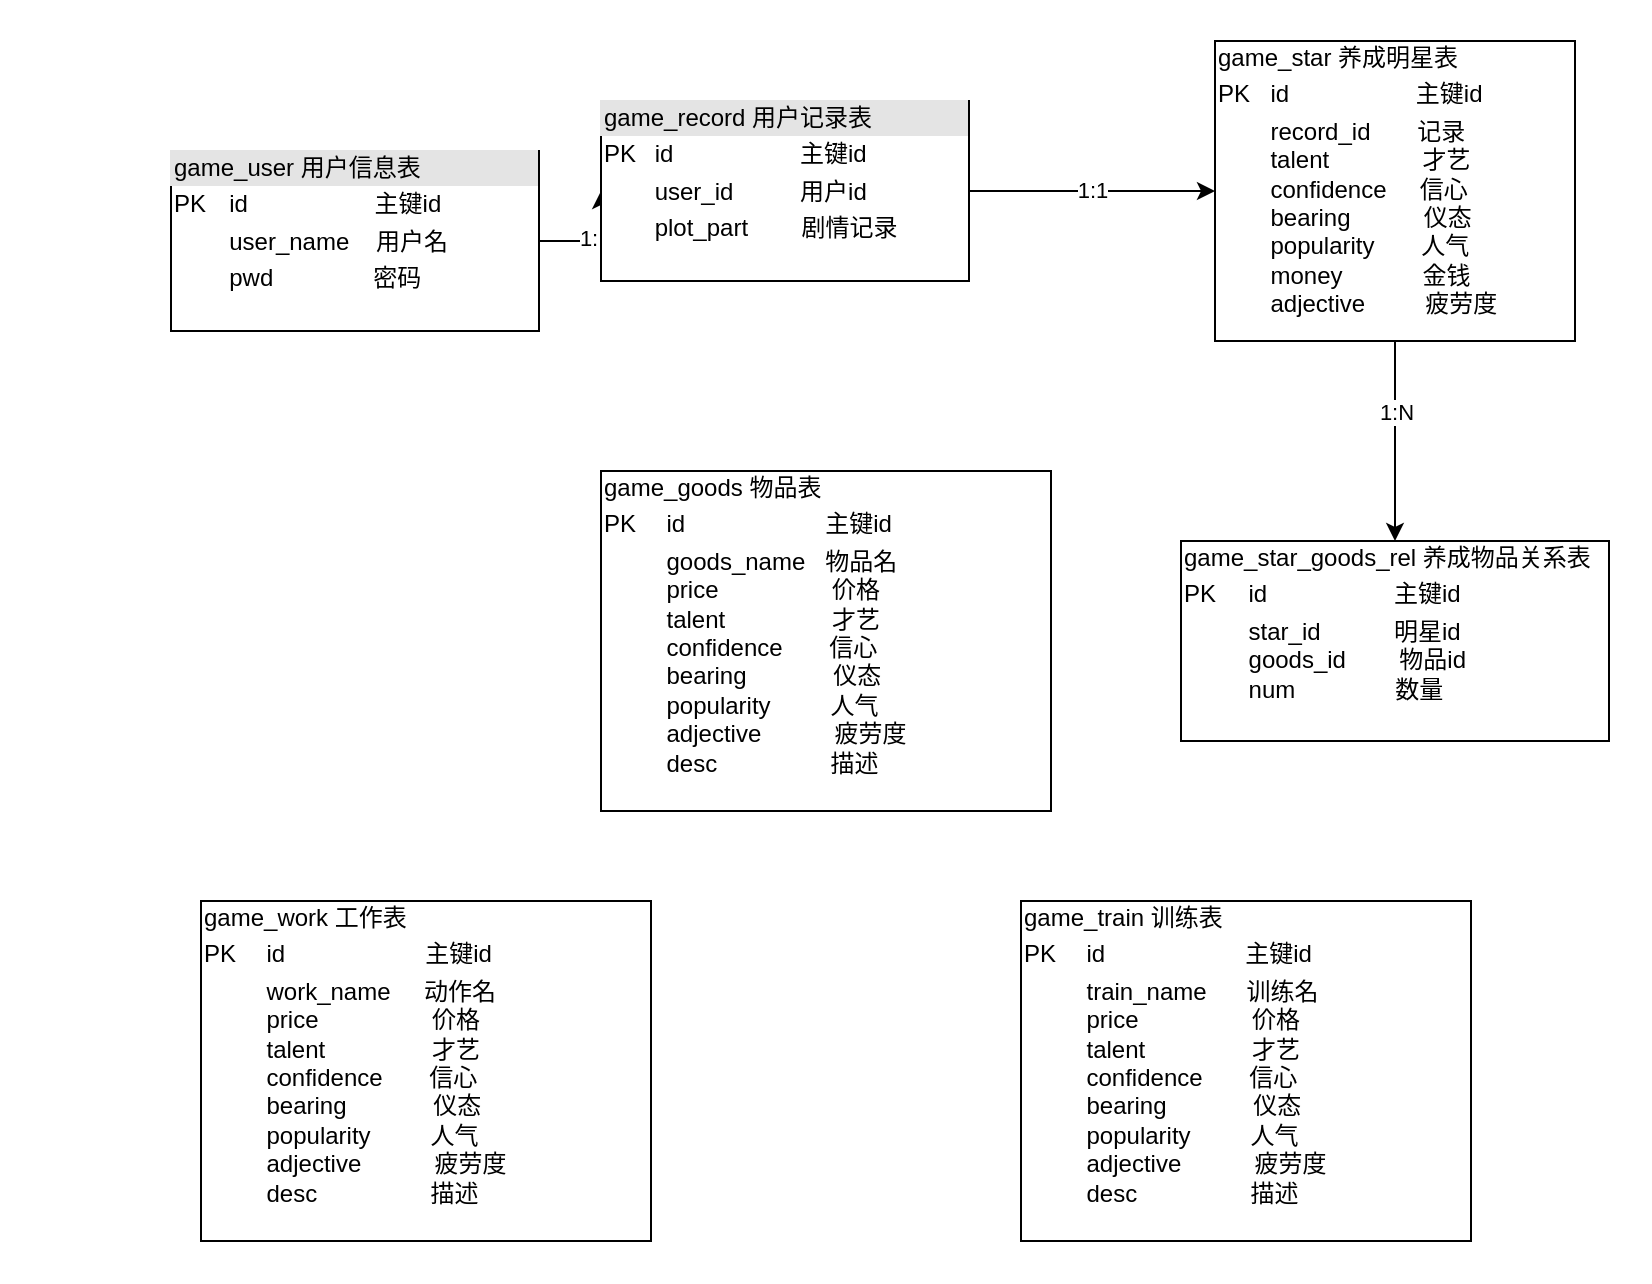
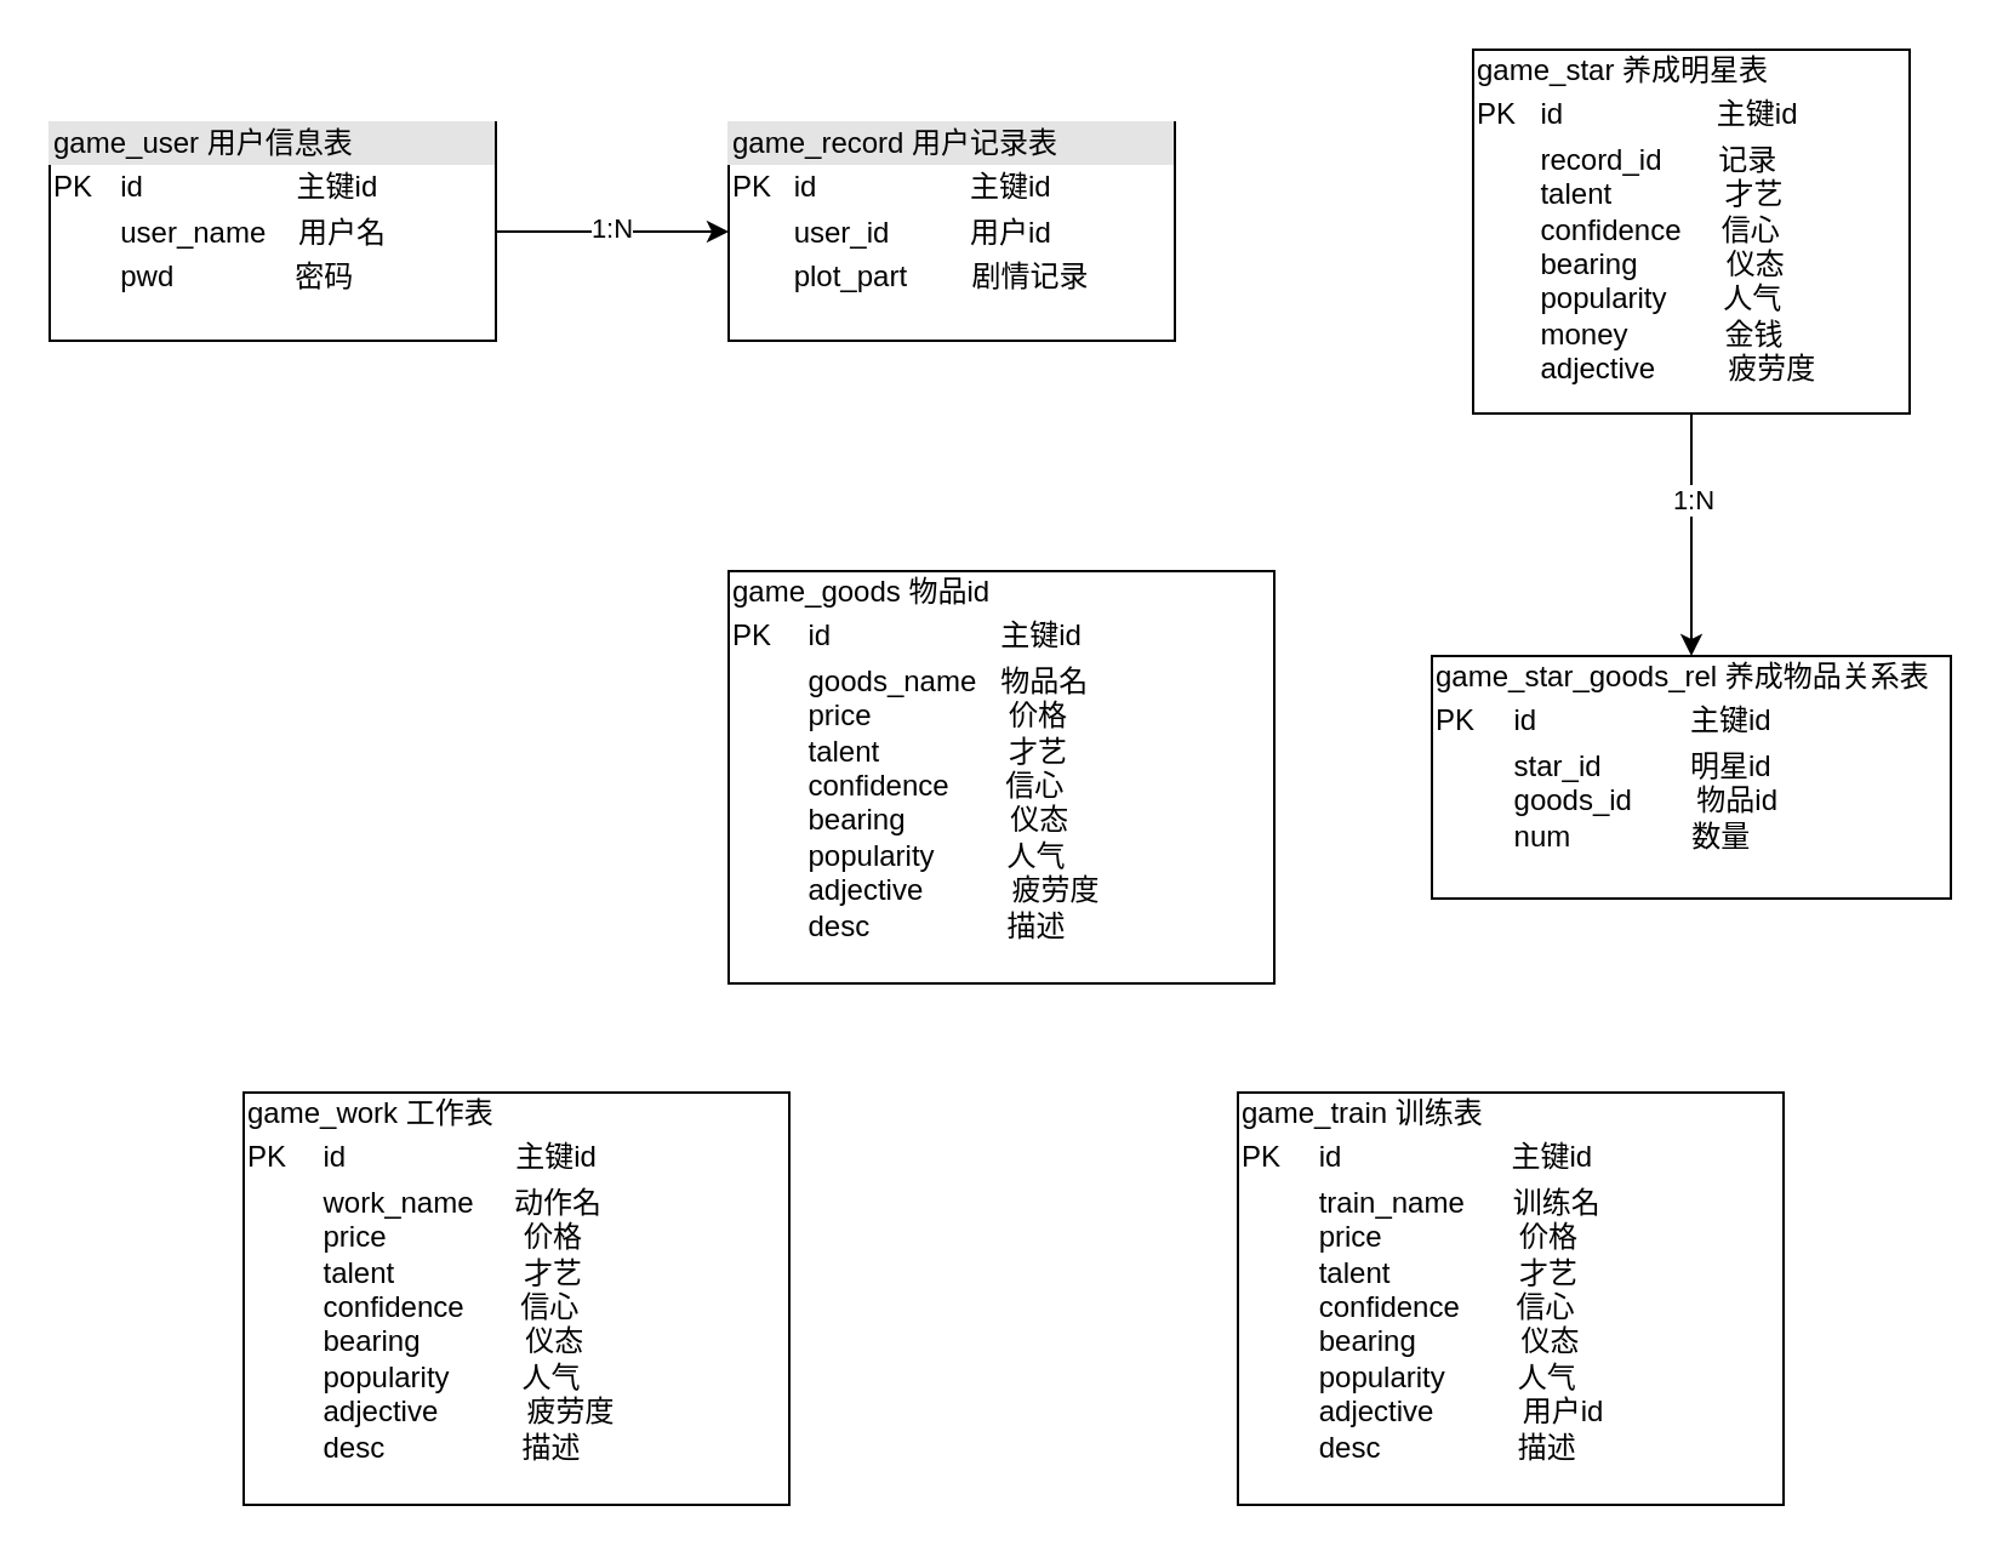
  <mxCell id="0" />
  <mxCell id="1" parent="0" />
  <mxCell id="2" style="edgeStyle=orthogonalEdgeStyle;rounded=0;orthogonalLoop=1;jettySize=auto;html=1;exitX=1;exitY=0.5;exitDx=0;exitDy=0;entryX=0;entryY=0.5;entryDx=0;entryDy=0;" edge="1" parent="1" source="4" target="6"><mxGeometry relative="1" as="geometry" /></mxCell>
  <mxCell id="3" value="1:N" style="edgeLabel;html=1;align=center;verticalAlign=middle;resizable=0;points=[];" vertex="1" connectable="0" parent="2"><mxGeometry x="-0.012" y="2" relative="1" as="geometry"><mxPoint as="offset" /></mxGeometry></mxCell>
- <mxCell id="4" value="&lt;div style=&quot;box-sizing: border-box ; width: 100% ; background: #e4e4e4 ; padding: 2px&quot;&gt;game_user 用户信息表&lt;/div&gt;&lt;table style=&quot;width: 100% ; font-size: 1em&quot; cellpadding=&quot;2&quot; cellspacing=&quot;0&quot;&gt;&lt;tbody&gt;&lt;tr&gt;&lt;td&gt;PK&lt;/td&gt;&lt;td&gt;id&amp;nbsp; &amp;nbsp; &amp;nbsp; &amp;nbsp; &amp;nbsp; &amp;nbsp; &amp;nbsp; &amp;nbsp; &amp;nbsp; &amp;nbsp;主键id&lt;/td&gt;&lt;/tr&gt;&lt;tr&gt;&lt;td&gt;&lt;/td&gt;&lt;td&gt;user_name&amp;nbsp; &amp;nbsp; 用户名&lt;/td&gt;&lt;/tr&gt;&lt;tr&gt;&lt;td&gt;&lt;/td&gt;&lt;td&gt;pwd&amp;nbsp; &amp;nbsp; &amp;nbsp; &amp;nbsp; &amp;nbsp; &amp;nbsp; &amp;nbsp; &amp;nbsp;密码&lt;/td&gt;&lt;/tr&gt;&lt;/tbody&gt;&lt;/table&gt;" style="verticalAlign=top;align=left;overflow=fill;html=1;" vertex="1" parent="1"><mxGeometry x="85" y="75" width="184" height="90" as="geometry" /></mxCell>
- <mxCell id="5" value="1:1" style="edgeStyle=orthogonalEdgeStyle;rounded=0;orthogonalLoop=1;jettySize=auto;html=1;exitX=1;exitY=0.5;exitDx=0;exitDy=0;entryX=0;entryY=0.5;entryDx=0;entryDy=0;" edge="1" parent="1" source="6" target="9"><mxGeometry relative="1" as="geometry" /></mxCell>
+ <mxCell id="4" value="&lt;div style=&quot;box-sizing: border-box ; width: 100% ; background: #e4e4e4 ; padding: 2px&quot;&gt;game_user 用户信息表&lt;/div&gt;&lt;table style=&quot;width: 100% ; font-size: 1em&quot; cellpadding=&quot;2&quot; cellspacing=&quot;0&quot;&gt;&lt;tbody&gt;&lt;tr&gt;&lt;td&gt;PK&lt;/td&gt;&lt;td&gt;id&amp;nbsp; &amp;nbsp; &amp;nbsp; &amp;nbsp; &amp;nbsp; &amp;nbsp; &amp;nbsp; &amp;nbsp; &amp;nbsp; &amp;nbsp;主键id&lt;/td&gt;&lt;/tr&gt;&lt;tr&gt;&lt;td&gt;&lt;/td&gt;&lt;td&gt;user_name&amp;nbsp; &amp;nbsp; 用户名&lt;/td&gt;&lt;/tr&gt;&lt;tr&gt;&lt;td&gt;&lt;/td&gt;&lt;td&gt;pwd&amp;nbsp; &amp;nbsp; &amp;nbsp; &amp;nbsp; &amp;nbsp; &amp;nbsp; &amp;nbsp; &amp;nbsp;密码&lt;/td&gt;&lt;/tr&gt;&lt;/tbody&gt;&lt;/table&gt;" style="verticalAlign=top;align=left;overflow=fill;html=1;" vertex="1" parent="1"><mxGeometry x="20" y="50" width="184" height="90" as="geometry" /></mxCell>
  <mxCell id="6" value="&lt;div style=&quot;box-sizing: border-box ; width: 100% ; background: #e4e4e4 ; padding: 2px&quot;&gt;game_record 用户记录表&lt;/div&gt;&lt;table style=&quot;width: 100% ; font-size: 1em&quot; cellpadding=&quot;2&quot; cellspacing=&quot;0&quot;&gt;&lt;tbody&gt;&lt;tr&gt;&lt;td&gt;PK&lt;/td&gt;&lt;td&gt;id&amp;nbsp; &amp;nbsp; &amp;nbsp; &amp;nbsp; &amp;nbsp; &amp;nbsp; &amp;nbsp; &amp;nbsp; &amp;nbsp; &amp;nbsp;主键id&lt;/td&gt;&lt;/tr&gt;&lt;tr&gt;&lt;td&gt;&lt;/td&gt;&lt;td&gt;user_id&amp;nbsp; &amp;nbsp; &amp;nbsp; &amp;nbsp; &amp;nbsp; 用户id&lt;/td&gt;&lt;/tr&gt;&lt;tr&gt;&lt;td&gt;&lt;/td&gt;&lt;td&gt;plot_part&amp;nbsp; &amp;nbsp; &amp;nbsp; &amp;nbsp; 剧情记录&lt;/td&gt;&lt;/tr&gt;&lt;/tbody&gt;&lt;/table&gt;" style="verticalAlign=top;align=left;overflow=fill;html=1;" vertex="1" parent="1"><mxGeometry x="300" y="50" width="184" height="90" as="geometry" /></mxCell>
  <mxCell id="7" style="edgeStyle=orthogonalEdgeStyle;rounded=0;orthogonalLoop=1;jettySize=auto;html=1;exitX=0.5;exitY=1;exitDx=0;exitDy=0;entryX=0.5;entryY=0;entryDx=0;entryDy=0;" edge="1" parent="1" source="9" target="10"><mxGeometry relative="1" as="geometry" /></mxCell>
  <mxCell id="8" value="1:N" style="edgeLabel;html=1;align=center;verticalAlign=middle;resizable=0;points=[];" vertex="1" connectable="0" parent="7"><mxGeometry x="-0.3" relative="1" as="geometry"><mxPoint as="offset" /></mxGeometry></mxCell>
  <mxCell id="9" value="&lt;div style=&quot;box-sizing: border-box ; width: 100% ; padding: 2px&quot;&gt;game_star 养成明星表&lt;/div&gt;&lt;table style=&quot;width: 100% ; font-size: 1em&quot; cellpadding=&quot;2&quot; cellspacing=&quot;0&quot;&gt;&lt;tbody&gt;&lt;tr&gt;&lt;td&gt;PK&lt;/td&gt;&lt;td&gt;id&amp;nbsp; &amp;nbsp; &amp;nbsp; &amp;nbsp; &amp;nbsp; &amp;nbsp; &amp;nbsp; &amp;nbsp; &amp;nbsp; &amp;nbsp;主键id&lt;/td&gt;&lt;/tr&gt;&lt;tr&gt;&lt;td&gt;&lt;/td&gt;&lt;td&gt;record_id&amp;nbsp; &amp;nbsp; &amp;nbsp; &amp;nbsp;记录&lt;br&gt;talent&amp;nbsp; &amp;nbsp; &amp;nbsp; &amp;nbsp; &amp;nbsp; &amp;nbsp; &amp;nbsp; 才艺&lt;br&gt;confidence&amp;nbsp; &amp;nbsp; &amp;nbsp;信心&lt;br&gt;bearing&amp;nbsp; &amp;nbsp; &amp;nbsp; &amp;nbsp; &amp;nbsp; &amp;nbsp;仪态&lt;br&gt;popularity&amp;nbsp; &amp;nbsp; &amp;nbsp; &amp;nbsp;人气&lt;br&gt;money&amp;nbsp; &amp;nbsp; &amp;nbsp; &amp;nbsp; &amp;nbsp; &amp;nbsp; 金钱&lt;br&gt;adjective&amp;nbsp; &amp;nbsp; &amp;nbsp; &amp;nbsp; &amp;nbsp;疲劳度&lt;br&gt;&lt;/td&gt;&lt;/tr&gt;&lt;/tbody&gt;&lt;/table&gt;" style="verticalAlign=top;align=left;overflow=fill;html=1;" vertex="1" parent="1"><mxGeometry x="607" y="20" width="180" height="150" as="geometry" /></mxCell>
  <mxCell id="10" value="&lt;div style=&quot;box-sizing: border-box ; width: 100% ; padding: 2px&quot;&gt;game_star_goods_rel 养成物品关系表&lt;/div&gt;&lt;table style=&quot;width: 100% ; font-size: 1em&quot; cellpadding=&quot;2&quot; cellspacing=&quot;0&quot;&gt;&lt;tbody&gt;&lt;tr&gt;&lt;td&gt;PK&lt;/td&gt;&lt;td&gt;id&amp;nbsp; &amp;nbsp; &amp;nbsp; &amp;nbsp; &amp;nbsp; &amp;nbsp; &amp;nbsp; &amp;nbsp; &amp;nbsp; &amp;nbsp;主键id&lt;/td&gt;&lt;/tr&gt;&lt;tr&gt;&lt;td&gt;&lt;/td&gt;&lt;td&gt;star_id&amp;nbsp; &amp;nbsp; &amp;nbsp; &amp;nbsp; &amp;nbsp; &amp;nbsp;明星id&lt;br&gt;goods_id&amp;nbsp; &amp;nbsp; &amp;nbsp; &amp;nbsp; 物品id&lt;br&gt;num&amp;nbsp; &amp;nbsp; &amp;nbsp; &amp;nbsp; &amp;nbsp; &amp;nbsp; &amp;nbsp; &amp;nbsp;数量&lt;br&gt;&lt;/td&gt;&lt;/tr&gt;&lt;/tbody&gt;&lt;/table&gt;" style="verticalAlign=top;align=left;overflow=fill;html=1;" vertex="1" parent="1"><mxGeometry x="590" y="270" width="214" height="100" as="geometry" /></mxCell>
- <mxCell id="11" value="&lt;div style=&quot;box-sizing: border-box ; width: 100% ; padding: 2px&quot;&gt;game_goods 物品表&lt;/div&gt;&lt;table style=&quot;width: 100% ; font-size: 1em&quot; cellpadding=&quot;2&quot; cellspacing=&quot;0&quot;&gt;&lt;tbody&gt;&lt;tr&gt;&lt;td&gt;PK&lt;/td&gt;&lt;td&gt;id&amp;nbsp; &amp;nbsp; &amp;nbsp; &amp;nbsp; &amp;nbsp; &amp;nbsp; &amp;nbsp; &amp;nbsp; &amp;nbsp; &amp;nbsp; &amp;nbsp;主键id&lt;/td&gt;&lt;/tr&gt;&lt;tr&gt;&lt;td&gt;&lt;/td&gt;&lt;td&gt;goods_name&amp;nbsp; &amp;nbsp;物品名&lt;br&gt;price&amp;nbsp; &amp;nbsp; &amp;nbsp; &amp;nbsp; &amp;nbsp; &amp;nbsp; &amp;nbsp; &amp;nbsp; &amp;nbsp;价格&lt;br&gt;talent&amp;nbsp; &amp;nbsp; &amp;nbsp; &amp;nbsp; &amp;nbsp; &amp;nbsp; &amp;nbsp; &amp;nbsp; 才艺&lt;br&gt;confidence&amp;nbsp; &amp;nbsp; &amp;nbsp; &amp;nbsp;信心&lt;br&gt;bearing&amp;nbsp; &amp;nbsp; &amp;nbsp; &amp;nbsp; &amp;nbsp; &amp;nbsp; &amp;nbsp;仪态&lt;br&gt;popularity&amp;nbsp; &amp;nbsp; &amp;nbsp; &amp;nbsp; &amp;nbsp;人气&lt;br&gt;adjective&amp;nbsp; &amp;nbsp; &amp;nbsp; &amp;nbsp; &amp;nbsp; &amp;nbsp;疲劳度&lt;br&gt;desc&amp;nbsp; &amp;nbsp; &amp;nbsp; &amp;nbsp; &amp;nbsp; &amp;nbsp; &amp;nbsp; &amp;nbsp; &amp;nbsp;描述&lt;/td&gt;&lt;/tr&gt;&lt;/tbody&gt;&lt;/table&gt;" style="verticalAlign=top;align=left;overflow=fill;html=1;" vertex="1" parent="1"><mxGeometry x="300" y="235" width="225" height="170" as="geometry" /></mxCell>
- <mxCell id="12" value="&lt;div style=&quot;box-sizing: border-box ; width: 100% ; padding: 2px&quot;&gt;game_train 训练表&lt;/div&gt;&lt;table style=&quot;width: 100% ; font-size: 1em&quot; cellpadding=&quot;2&quot; cellspacing=&quot;0&quot;&gt;&lt;tbody&gt;&lt;tr&gt;&lt;td&gt;PK&lt;/td&gt;&lt;td&gt;id&amp;nbsp; &amp;nbsp; &amp;nbsp; &amp;nbsp; &amp;nbsp; &amp;nbsp; &amp;nbsp; &amp;nbsp; &amp;nbsp; &amp;nbsp; &amp;nbsp;主键id&lt;/td&gt;&lt;/tr&gt;&lt;tr&gt;&lt;td&gt;&lt;/td&gt;&lt;td&gt;train_name&amp;nbsp; &amp;nbsp; &amp;nbsp; 训练名&lt;br&gt;price&amp;nbsp; &amp;nbsp; &amp;nbsp; &amp;nbsp; &amp;nbsp; &amp;nbsp; &amp;nbsp; &amp;nbsp; &amp;nbsp;价格&lt;br&gt;talent&amp;nbsp; &amp;nbsp; &amp;nbsp; &amp;nbsp; &amp;nbsp; &amp;nbsp; &amp;nbsp; &amp;nbsp; 才艺&lt;br&gt;confidence&amp;nbsp; &amp;nbsp; &amp;nbsp; &amp;nbsp;信心&lt;br&gt;bearing&amp;nbsp; &amp;nbsp; &amp;nbsp; &amp;nbsp; &amp;nbsp; &amp;nbsp; &amp;nbsp;仪态&lt;br&gt;popularity&amp;nbsp; &amp;nbsp; &amp;nbsp; &amp;nbsp; &amp;nbsp;人气&lt;br&gt;adjective&amp;nbsp; &amp;nbsp; &amp;nbsp; &amp;nbsp; &amp;nbsp; &amp;nbsp;疲劳度&lt;br&gt;desc&amp;nbsp; &amp;nbsp; &amp;nbsp; &amp;nbsp; &amp;nbsp; &amp;nbsp; &amp;nbsp; &amp;nbsp; &amp;nbsp;描述&lt;/td&gt;&lt;/tr&gt;&lt;/tbody&gt;&lt;/table&gt;" style="verticalAlign=top;align=left;overflow=fill;html=1;" vertex="1" parent="1"><mxGeometry x="510" y="450" width="225" height="170" as="geometry" /></mxCell>
+ <mxCell id="11" value="&lt;div style=&quot;box-sizing: border-box ; width: 100% ; padding: 2px&quot;&gt;game_goods 物品id&lt;/div&gt;&lt;table style=&quot;width: 100% ; font-size: 1em&quot; cellpadding=&quot;2&quot; cellspacing=&quot;0&quot;&gt;&lt;tbody&gt;&lt;tr&gt;&lt;td&gt;PK&lt;/td&gt;&lt;td&gt;id&amp;nbsp; &amp;nbsp; &amp;nbsp; &amp;nbsp; &amp;nbsp; &amp;nbsp; &amp;nbsp; &amp;nbsp; &amp;nbsp; &amp;nbsp; &amp;nbsp;主键id&lt;/td&gt;&lt;/tr&gt;&lt;tr&gt;&lt;td&gt;&lt;/td&gt;&lt;td&gt;goods_name&amp;nbsp; &amp;nbsp;物品名&lt;br&gt;price&amp;nbsp; &amp;nbsp; &amp;nbsp; &amp;nbsp; &amp;nbsp; &amp;nbsp; &amp;nbsp; &amp;nbsp; &amp;nbsp;价格&lt;br&gt;talent&amp;nbsp; &amp;nbsp; &amp;nbsp; &amp;nbsp; &amp;nbsp; &amp;nbsp; &amp;nbsp; &amp;nbsp; 才艺&lt;br&gt;confidence&amp;nbsp; &amp;nbsp; &amp;nbsp; &amp;nbsp;信心&lt;br&gt;bearing&amp;nbsp; &amp;nbsp; &amp;nbsp; &amp;nbsp; &amp;nbsp; &amp;nbsp; &amp;nbsp;仪态&lt;br&gt;popularity&amp;nbsp; &amp;nbsp; &amp;nbsp; &amp;nbsp; &amp;nbsp;人气&lt;br&gt;adjective&amp;nbsp; &amp;nbsp; &amp;nbsp; &amp;nbsp; &amp;nbsp; &amp;nbsp;疲劳度&lt;br&gt;desc&amp;nbsp; &amp;nbsp; &amp;nbsp; &amp;nbsp; &amp;nbsp; &amp;nbsp; &amp;nbsp; &amp;nbsp; &amp;nbsp;描述&lt;/td&gt;&lt;/tr&gt;&lt;/tbody&gt;&lt;/table&gt;" style="verticalAlign=top;align=left;overflow=fill;html=1;" vertex="1" parent="1"><mxGeometry x="300" y="235" width="225" height="170" as="geometry" /></mxCell>
+ <mxCell id="12" value="&lt;div style=&quot;box-sizing: border-box ; width: 100% ; padding: 2px&quot;&gt;game_train 训练表&lt;/div&gt;&lt;table style=&quot;width: 100% ; font-size: 1em&quot; cellpadding=&quot;2&quot; cellspacing=&quot;0&quot;&gt;&lt;tbody&gt;&lt;tr&gt;&lt;td&gt;PK&lt;/td&gt;&lt;td&gt;id&amp;nbsp; &amp;nbsp; &amp;nbsp; &amp;nbsp; &amp;nbsp; &amp;nbsp; &amp;nbsp; &amp;nbsp; &amp;nbsp; &amp;nbsp; &amp;nbsp;主键id&lt;/td&gt;&lt;/tr&gt;&lt;tr&gt;&lt;td&gt;&lt;/td&gt;&lt;td&gt;train_name&amp;nbsp; &amp;nbsp; &amp;nbsp; 训练名&lt;br&gt;price&amp;nbsp; &amp;nbsp; &amp;nbsp; &amp;nbsp; &amp;nbsp; &amp;nbsp; &amp;nbsp; &amp;nbsp; &amp;nbsp;价格&lt;br&gt;talent&amp;nbsp; &amp;nbsp; &amp;nbsp; &amp;nbsp; &amp;nbsp; &amp;nbsp; &amp;nbsp; &amp;nbsp; 才艺&lt;br&gt;confidence&amp;nbsp; &amp;nbsp; &amp;nbsp; &amp;nbsp;信心&lt;br&gt;bearing&amp;nbsp; &amp;nbsp; &amp;nbsp; &amp;nbsp; &amp;nbsp; &amp;nbsp; &amp;nbsp;仪态&lt;br&gt;popularity&amp;nbsp; &amp;nbsp; &amp;nbsp; &amp;nbsp; &amp;nbsp;人气&lt;br&gt;adjective&amp;nbsp; &amp;nbsp; &amp;nbsp; &amp;nbsp; &amp;nbsp; &amp;nbsp;用户id&lt;br&gt;desc&amp;nbsp; &amp;nbsp; &amp;nbsp; &amp;nbsp; &amp;nbsp; &amp;nbsp; &amp;nbsp; &amp;nbsp; &amp;nbsp;描述&lt;/td&gt;&lt;/tr&gt;&lt;/tbody&gt;&lt;/table&gt;" style="verticalAlign=top;align=left;overflow=fill;html=1;" vertex="1" parent="1"><mxGeometry x="510" y="450" width="225" height="170" as="geometry" /></mxCell>
  <mxCell id="13" value="&lt;div style=&quot;box-sizing: border-box ; width: 100% ; padding: 2px&quot;&gt;game_work 工作表&lt;/div&gt;&lt;table style=&quot;width: 100% ; font-size: 1em&quot; cellpadding=&quot;2&quot; cellspacing=&quot;0&quot;&gt;&lt;tbody&gt;&lt;tr&gt;&lt;td&gt;PK&lt;/td&gt;&lt;td&gt;id&amp;nbsp; &amp;nbsp; &amp;nbsp; &amp;nbsp; &amp;nbsp; &amp;nbsp; &amp;nbsp; &amp;nbsp; &amp;nbsp; &amp;nbsp; &amp;nbsp;主键id&lt;/td&gt;&lt;/tr&gt;&lt;tr&gt;&lt;td&gt;&lt;/td&gt;&lt;td&gt;work_name&amp;nbsp; &amp;nbsp; &amp;nbsp;动作名&lt;br&gt;price&amp;nbsp; &amp;nbsp; &amp;nbsp; &amp;nbsp; &amp;nbsp; &amp;nbsp; &amp;nbsp; &amp;nbsp; &amp;nbsp;价格&lt;br&gt;talent&amp;nbsp; &amp;nbsp; &amp;nbsp; &amp;nbsp; &amp;nbsp; &amp;nbsp; &amp;nbsp; &amp;nbsp; 才艺&lt;br&gt;confidence&amp;nbsp; &amp;nbsp; &amp;nbsp; &amp;nbsp;信心&lt;br&gt;bearing&amp;nbsp; &amp;nbsp; &amp;nbsp; &amp;nbsp; &amp;nbsp; &amp;nbsp; &amp;nbsp;仪态&lt;br&gt;popularity&amp;nbsp; &amp;nbsp; &amp;nbsp; &amp;nbsp; &amp;nbsp;人气&lt;br&gt;adjective&amp;nbsp; &amp;nbsp; &amp;nbsp; &amp;nbsp; &amp;nbsp; &amp;nbsp;疲劳度&lt;br&gt;desc&amp;nbsp; &amp;nbsp; &amp;nbsp; &amp;nbsp; &amp;nbsp; &amp;nbsp; &amp;nbsp; &amp;nbsp; &amp;nbsp;描述&lt;/td&gt;&lt;/tr&gt;&lt;/tbody&gt;&lt;/table&gt;" style="verticalAlign=top;align=left;overflow=fill;html=1;" vertex="1" parent="1"><mxGeometry x="100" y="450" width="225" height="170" as="geometry" /></mxCell>
